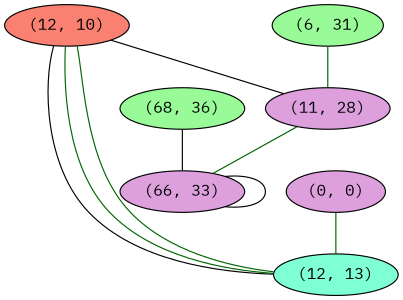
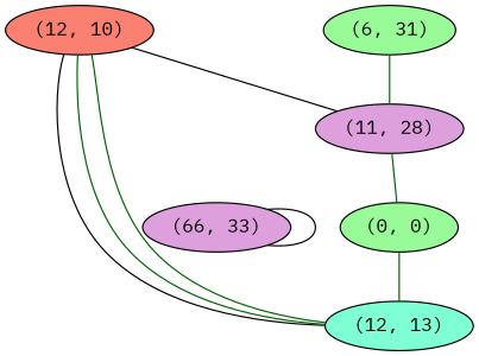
  graph {
    fontname="IBM Plex Mono"
    node [fillcolor=plum fontname="IBM Plex Mono" style=filled]
    edge [color=darkgreen fontname="IBM Plex Mono" weight=1]
    "(12, 13)" [fillcolor=aquamarine]
-   "(0, 0)"
+   "(0, 0)" [fillcolor=palegreen]
    n3 [fillcolor=salmon label="(12, 10)"]
    "(11, 28)"
    "(66, 33)"
    "(6, 31)" [fillcolor=palegreen]
-   "(68, 36)" [fillcolor=palegreen]
    "(0, 0)" -- "(12, 13)" [weight=4]
    n3 -- "(12, 13)" [color=black]
    n3 -- "(12, 13)"
    n3 -- "(12, 13)"
    n3 -- "(11, 28)" [color=black]
-   "(11, 28)" -- "(66, 33)"
+   "(11, 28)" -- "(0, 0)"
    "(66, 33)" -- "(66, 33)" [color=black weight=2]
    "(6, 31)" -- "(11, 28)"
-   "(68, 36)" -- "(66, 33)" [color=black]
  }
